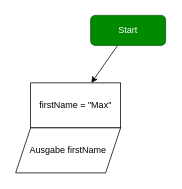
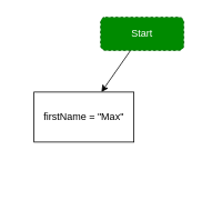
  <mxCell id="0" />
  <mxCell id="1" parent="0" />
  <mxCell id="2" style="edgeStyle=none;html=1;" edge="1" parent="1" source="3" target="4"><mxGeometry relative="1" as="geometry" /></mxCell>
- <mxCell id="3" value="Start" style="rounded=1;whiteSpace=wrap;html=1;fillColor=#008a00;fontColor=#ffffff;strokeColor=#005700;" vertex="1" parent="1"><mxGeometry x="120" y="20" width="100" height="40" as="geometry" /></mxCell>
+ <mxCell id="3" value="Start" style="rounded=1;whiteSpace=wrap;html=1;fillColor=#008a00;fontColor=#ffffff;strokeColor=#005700;dashed=1;" vertex="1" parent="1"><mxGeometry x="120" y="20" width="100" height="40" as="geometry" /></mxCell>
  <mxCell id="4" value="firstName = &quot;Max&quot;" style="rounded=0;whiteSpace=wrap;html=1;" vertex="1" parent="1"><mxGeometry x="40" y="110" width="120" height="60" as="geometry" /></mxCell>
- <mxCell id="5" value="Ausgabe firstName" style="shape=parallelogram;perimeter=parallelogramPerimeter;whiteSpace=wrap;html=1;fixedSize=1;" vertex="1" parent="1"><mxGeometry x="20" y="170" width="140" height="60" as="geometry" /></mxCell>
